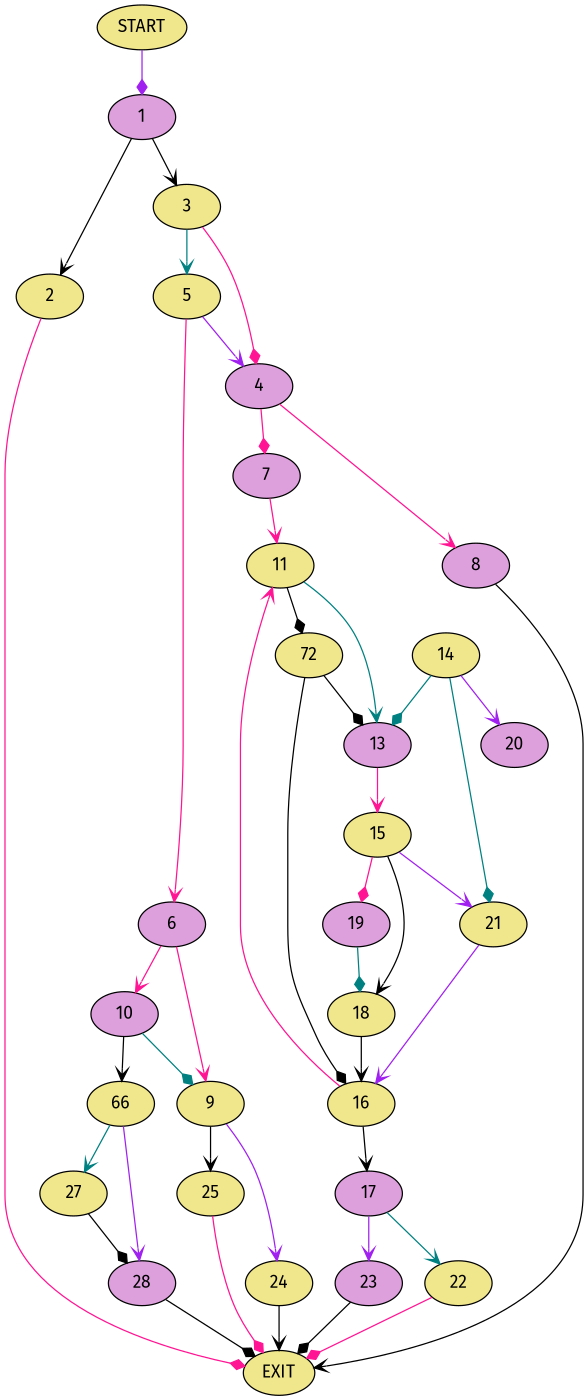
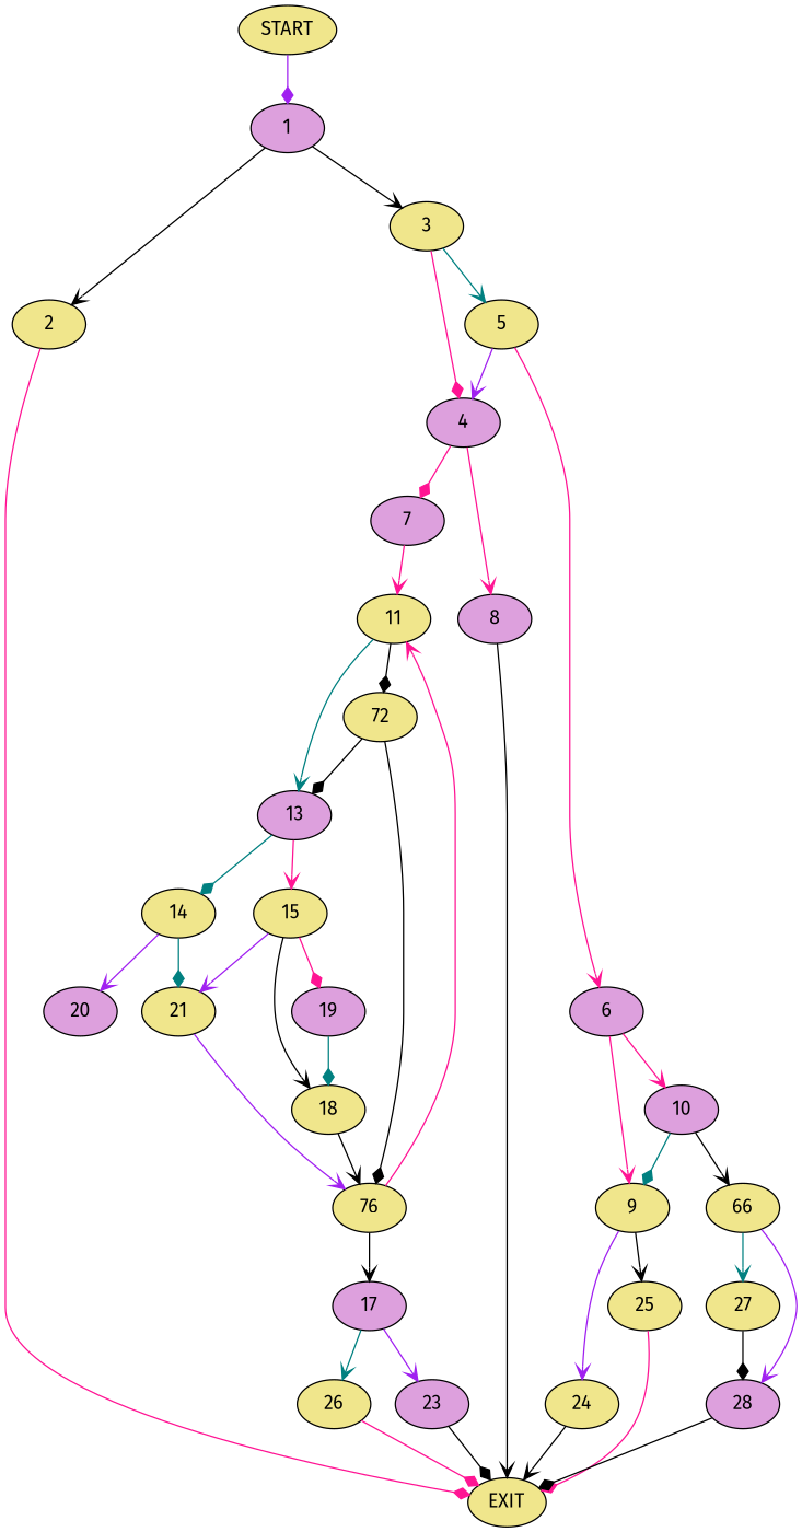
  digraph {
    fontname="Fira Sans"
    node [fillcolor=khaki fontname="Fira Sans" style=filled]
    edge [arrowhead=vee color=black fontname="Fira Sans"]
    n1 [label=START]
    1 [fillcolor=plum]
    2
    3
    n5 [label=EXIT]
    4 [fillcolor=plum]
    5
    7 [fillcolor=plum]
    8 [fillcolor=plum]
    6 [fillcolor=plum]
    11
    9
    10 [fillcolor=plum]
    24
    25
    n16 [label=66]
    n17 [label=72]
    13 [fillcolor=plum]
    27
    28 [fillcolor=plum]
-   16
+   16 [label=76]
    14
    15
    17 [fillcolor=plum]
    20 [fillcolor=plum]
    21
    18
    19 [fillcolor=plum]
-   22
+   22 [label=26]
    23 [fillcolor=plum]
    n1 -> 1 [arrowhead=diamond color=purple]
    1 -> 2
    1 -> 3
    2 -> n5 [arrowhead=diamond color=deeppink]
    3 -> 4 [arrowhead=diamond color=deeppink]
    3 -> 5 [color=teal]
    4 -> 7 [arrowhead=diamond color=deeppink]
    4 -> 8 [color=deeppink]
    5 -> 4 [color=purple]
    5 -> 6 [color=deeppink]
    7 -> 11 [color=deeppink]
    8 -> n5
    6 -> 9 [color=deeppink]
    6 -> 10 [color=deeppink]
    11 -> n17 [arrowhead=diamond]
    11 -> 13 [color=teal]
    9 -> 24 [color=purple]
    9 -> 25
    10 -> 9 [arrowhead=diamond color=teal]
    10 -> n16
    24 -> n5
    25 -> n5 [arrowhead=diamond color=deeppink]
    n16 -> 27 [color=teal]
    n16 -> 28 [color=purple]
    n17 -> 13 [arrowhead=diamond]
    n17 -> 16 [arrowhead=diamond]
-   14 -> 13 [arrowhead=diamond color=teal]
+   13 -> 14 [arrowhead=diamond color=teal]
    13 -> 15 [color=deeppink]
    27 -> 28 [arrowhead=diamond]
    28 -> n5 [arrowhead=diamond]
    16 -> 11 [color=deeppink]
    16 -> 17
    14 -> 20 [color=purple]
    14 -> 21 [arrowhead=diamond color=teal]
    15 -> 21 [color=purple]
    15 -> 18
    15 -> 19 [arrowhead=diamond color=deeppink]
    17 -> 22 [color=teal]
    17 -> 23 [color=purple]
    21 -> 16 [color=purple]
    18 -> 16
    19 -> 18 [arrowhead=diamond color=teal]
    22 -> n5 [arrowhead=diamond color=deeppink]
    23 -> n5 [arrowhead=diamond]
  }
